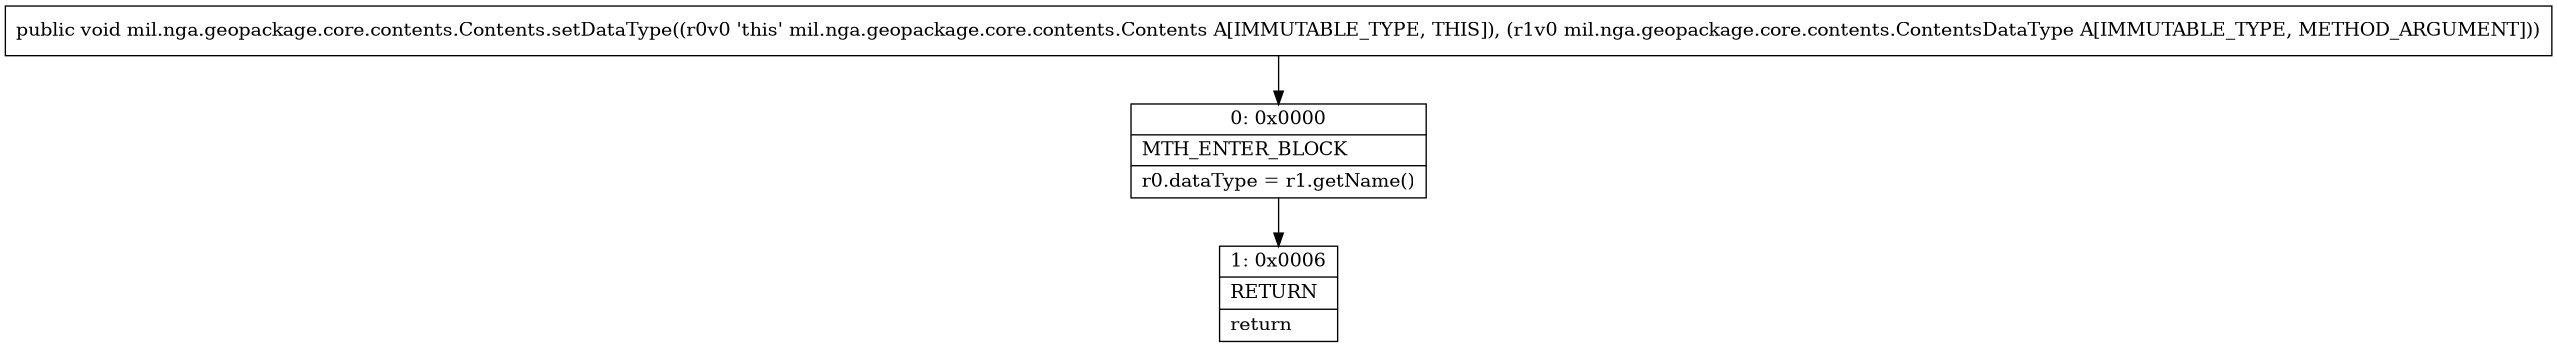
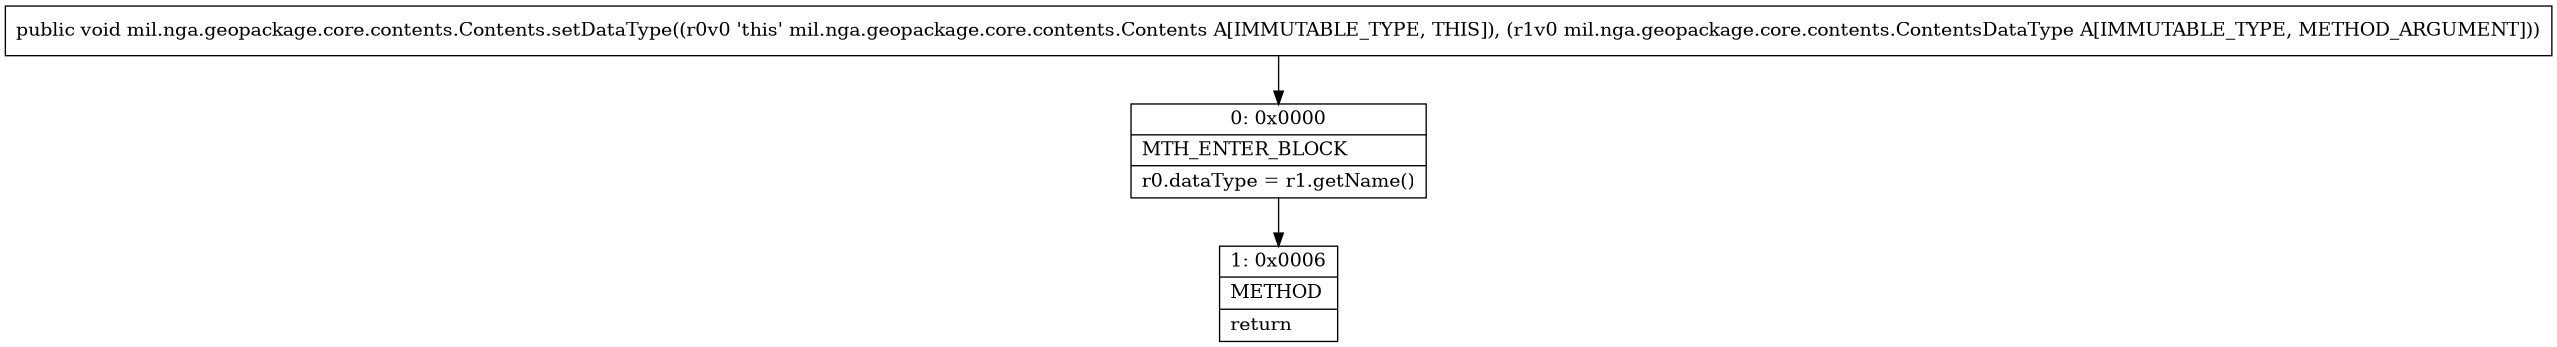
  digraph {
    node [shape=record]
    n1 [label="{0\:\ 0x0000|MTH_ENTER_BLOCK\l|r0.dataType = r1.getName()\l}"]
-   n2 [label="{1\:\ 0x0006|RETURN\l|return\l}"]
+   n2 [label="{1\:\ 0x0006|METHOD\l|return\l}"]
    n3 [label="{public void mil.nga.geopackage.core.contents.Contents.setDataType((r0v0 'this' mil.nga.geopackage.core.contents.Contents A[IMMUTABLE_TYPE, THIS]), (r1v0 mil.nga.geopackage.core.contents.ContentsDataType A[IMMUTABLE_TYPE, METHOD_ARGUMENT])) }"]
    n1 -> n2
    n3 -> n1
  }
